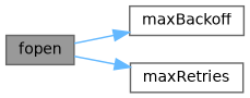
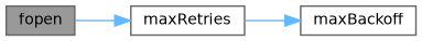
  digraph {
    rankdir=LR
    node [color=grey40 fillcolor=white fontname=Helvetica fontsize=10 shape=box style=filled]
    edge [color=steelblue1 fontname=Helvetica fontsize=10 labelfontname=Helvetica labelfontsize=10 style=solid]
    n1 [color=gray40 fillcolor=grey60 fontcolor=black height=0.2 label=fopen width=0.4]
    n2 [height=0.2 label=maxBackoff width=0.4]
    n3 [height=0.2 label=maxRetries width=0.4]
-   n1 -> n2
+   n3 -> n2
    n1 -> n3
  }
